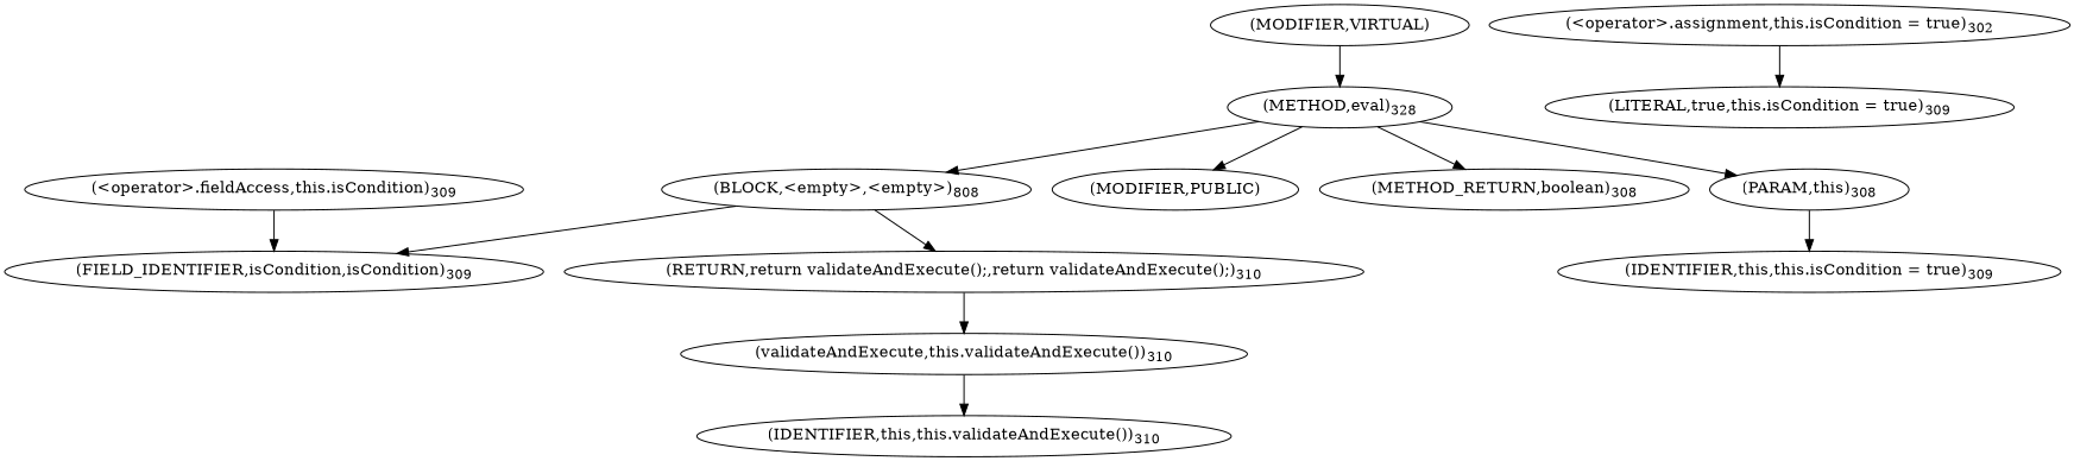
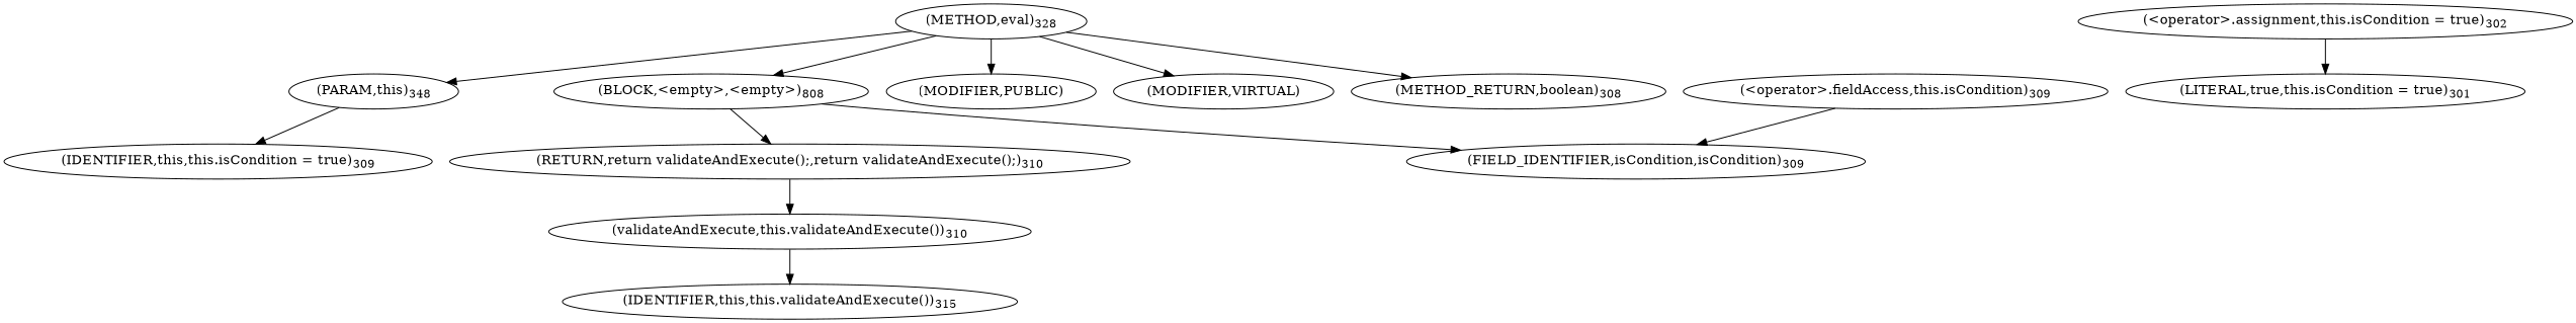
  digraph {
    n1 [label=<(METHOD,eval)<SUB>328</SUB>>]
-   n2 [label=<(PARAM,this)<SUB>308</SUB>>]
+   n2 [label=<(PARAM,this)<SUB>348</SUB>>]
    n3 [label=<(BLOCK,&lt;empty&gt;,&lt;empty&gt;)<SUB>808</SUB>>]
    n4 [label=<(MODIFIER,PUBLIC)>]
    n5 [label=<(MODIFIER,VIRTUAL)>]
    n6 [label=<(METHOD_RETURN,boolean)<SUB>308</SUB>>]
    n7 [label=<(IDENTIFIER,this,this.isCondition = true)<SUB>309</SUB>>]
    n8 [label=<(RETURN,return validateAndExecute();,return validateAndExecute();)<SUB>310</SUB>>]
    n9 [label=<(FIELD_IDENTIFIER,isCondition,isCondition)<SUB>309</SUB>>]
    n10 [label=<(&lt;operator&gt;.assignment,this.isCondition = true)<SUB>302</SUB>>]
-   n11 [label=<(LITERAL,true,this.isCondition = true)<SUB>309</SUB>>]
+   n11 [label=<(LITERAL,true,this.isCondition = true)<SUB>301</SUB>>]
    n12 [label=<(validateAndExecute,this.validateAndExecute())<SUB>310</SUB>>]
    n13 [label=<(&lt;operator&gt;.fieldAccess,this.isCondition)<SUB>309</SUB>>]
-   n14 [label=<(IDENTIFIER,this,this.validateAndExecute())<SUB>310</SUB>>]
+   n14 [label=<(IDENTIFIER,this,this.validateAndExecute())<SUB>315</SUB>>]
    n1 -> n2
    n1 -> n3
    n1 -> n4
-   n5 -> n1
+   n1 -> n5
    n1 -> n6
    n2 -> n7
    n3 -> n8
    n3 -> n9
    n8 -> n12
    n10 -> n11
    n12 -> n14
    n13 -> n9
  }
